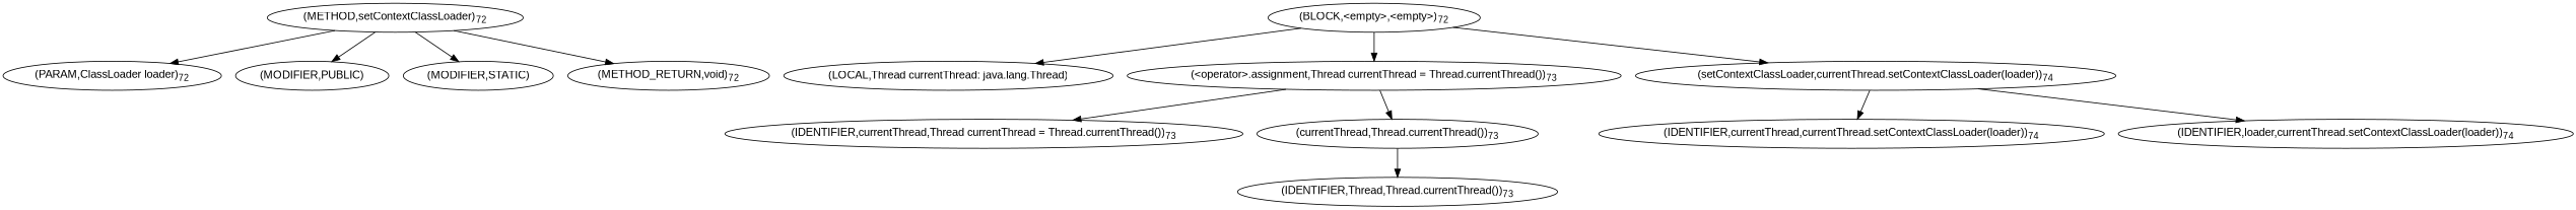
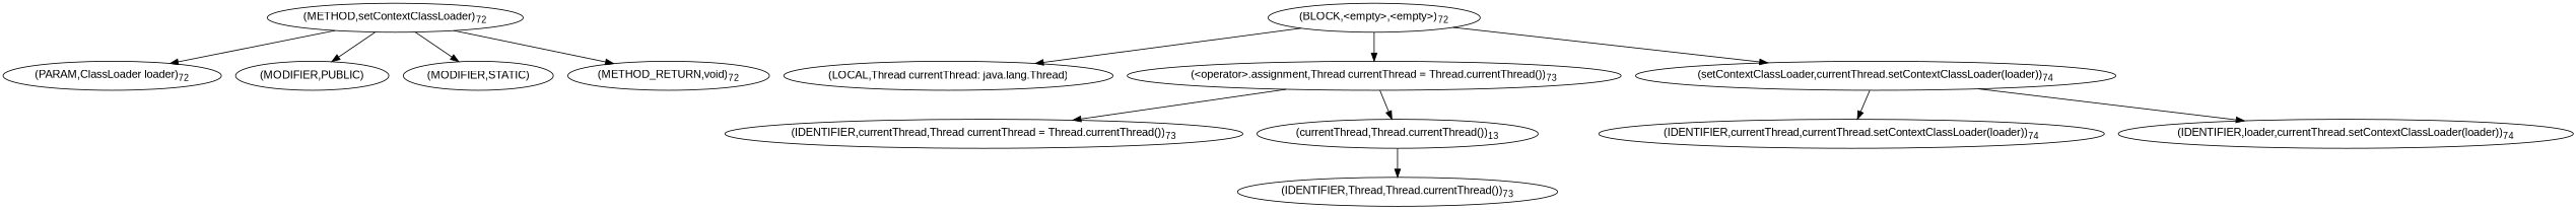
  digraph {
    fontname="Liberation Sans"
    node [fontname="Liberation Sans"]
    edge [fontname="Liberation Sans"]
    n1 [label=<(METHOD,setContextClassLoader)<SUB>72</SUB>>]
    n2 [label=<(PARAM,ClassLoader loader)<SUB>72</SUB>>]
    n3 [label=<(MODIFIER,PUBLIC)>]
    n4 [label=<(MODIFIER,STATIC)>]
    n5 [label=<(METHOD_RETURN,void)<SUB>72</SUB>>]
    n6 [label=<(BLOCK,&lt;empty&gt;,&lt;empty&gt;)<SUB>72</SUB>>]
    n7 [label=<(LOCAL,Thread currentThread: java.lang.Thread)>]
    n8 [label=<(&lt;operator&gt;.assignment,Thread currentThread = Thread.currentThread())<SUB>73</SUB>>]
    n9 [label=<(setContextClassLoader,currentThread.setContextClassLoader(loader))<SUB>74</SUB>>]
    n10 [label=<(IDENTIFIER,currentThread,Thread currentThread = Thread.currentThread())<SUB>73</SUB>>]
-   n11 [label=<(currentThread,Thread.currentThread())<SUB>73</SUB>>]
+   n11 [label=<(currentThread,Thread.currentThread())<SUB>13</SUB>>]
    n12 [label=<(IDENTIFIER,currentThread,currentThread.setContextClassLoader(loader))<SUB>74</SUB>>]
    n13 [label=<(IDENTIFIER,loader,currentThread.setContextClassLoader(loader))<SUB>74</SUB>>]
    n14 [label=<(IDENTIFIER,Thread,Thread.currentThread())<SUB>73</SUB>>]
    n1 -> n2
    n1 -> n3
    n1 -> n4
    n1 -> n5
    n6 -> n7
    n6 -> n8
    n6 -> n9
    n8 -> n10
    n8 -> n11
    n9 -> n12
    n9 -> n13
    n11 -> n14
  }
